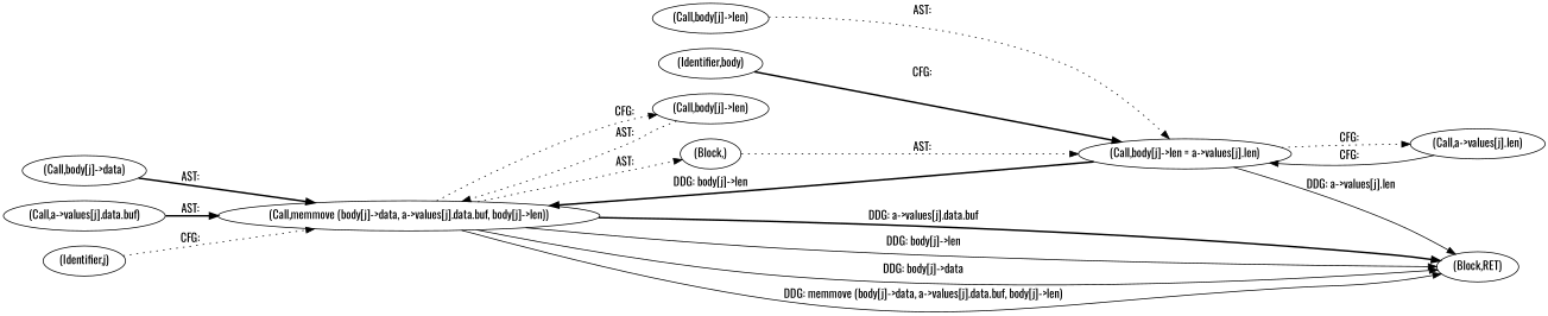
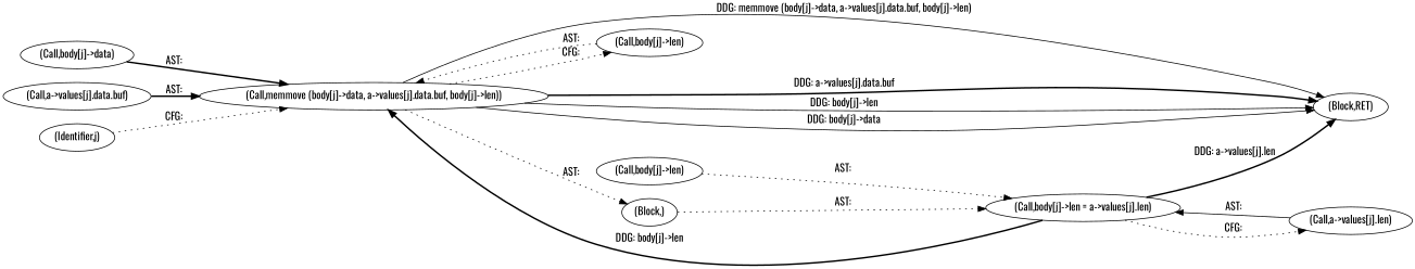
  digraph {
    fontname=Oswald
    rankdir=LR
    node [fontname=Oswald]
    edge [fontname=Oswald style=dotted]
    n1 [label="(Call,memmove (body[j]->data, a->values[j].data.buf, body[j]->len))"]
    n2 [label="(Call,body[j]->len)"]
    n3 [label="(Block,RET)"]
    n4 [label="(Block,)"]
    n5 [label="(Call,body[j]->len = a->values[j].len)"]
    n6 [label="(Call,a->values[j].len)"]
    n7 [label="(Call,body[j]->data)"]
    n8 [label="(Call,a->values[j].data.buf)"]
    n9 [label="(Call,body[j]->len)"]
-   n10 [label="(Identifier,body)"]
    n11 [label="(Identifier,j)"]
    n1 -> n2 [label="CFG: "]
    n1 -> n3 [label="DDG: a->values[j].data.buf" style=bold]
    n1 -> n3 [label="DDG: body[j]->len" style=solid]
    n1 -> n3 [label="DDG: body[j]->data" style=solid]
    n1 -> n3 [label="DDG: memmove (body[j]->data, a->values[j].data.buf, body[j]->len)" style=solid]
    n1 -> n4 [label="AST: "]
    n2 -> n1 [label="AST: "]
    n4 -> n5 [label="AST: "]
    n5 -> n1 [label="DDG: body[j]->len" style=bold]
-   n5 -> n3 [label="DDG: a->values[j].len" style=solid]
+   n5 -> n3 [label="DDG: a->values[j].len" style=bold]
    n5 -> n6 [label="CFG: "]
-   n6 -> n5 [label="CFG: " style=solid]
+   n6 -> n5 [label="AST: " style=solid]
    n7 -> n1 [label="AST: " style=bold]
    n8 -> n1 [label="AST: " style=bold]
    n9 -> n5 [label="AST: "]
-   n10 -> n5 [label="CFG: " style=bold]
    n11 -> n1 [label="CFG: "]
  }
